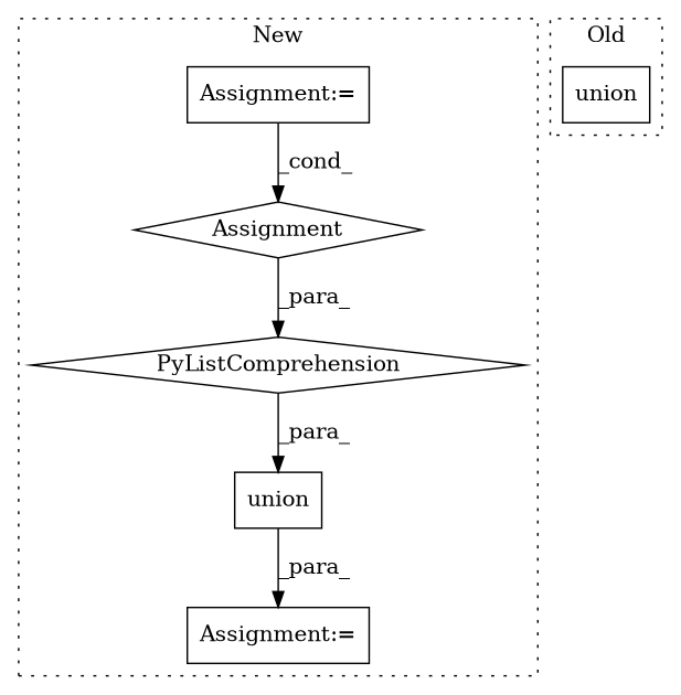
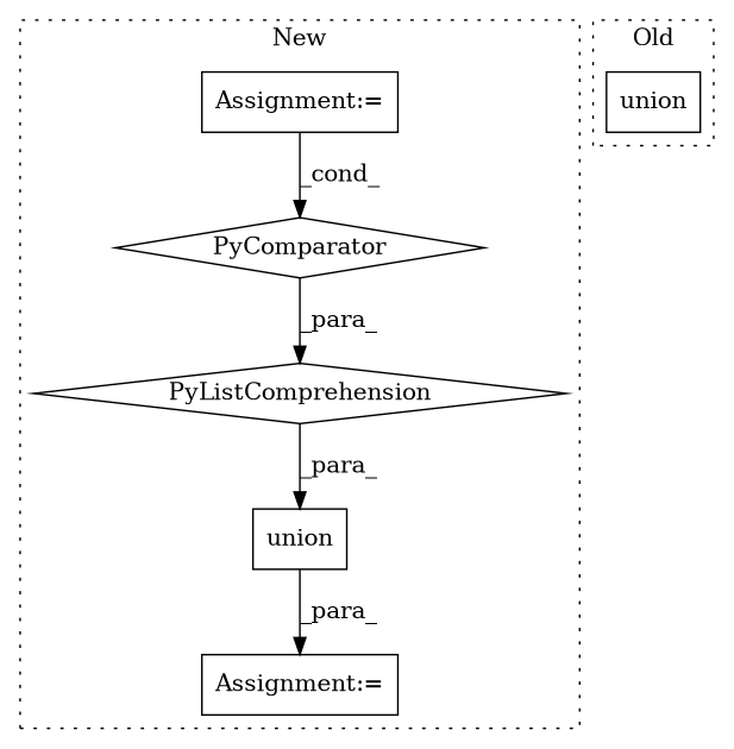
  digraph {
    fontname="DejaVu Serif"
    node [a=32 l="19,-5" shape=box fontname="DejaVu Serif"]
    edge [fontname="DejaVu Serif"]
    n1 [label=union s="2385,2597"]
    n2 [a=7 l=14 label="Assignment:=" s=2366]
    n3 [a=7 l=36 label="Assignment:=" s=2658]
-   n4 [a=113 l=112 label=Assignment s=2477 shape=diamond]
+   n4 [a=113 l=112 label=PyComparator s=2477 shape=diamond]
    n5 [a=109 l=193 label=PyListComprehension s=2404 shape=diamond]
    n6 [label=union s="2091,2236"]
    subgraph cluster_1 {
      label=New
      style=dotted
      n1
      n2
      n3
      n4
      n5
    }
    subgraph cluster_2 {
      label=Old
      style=dotted
      n6
    }
    n1 -> n2 [label=_para_]
    n3 -> n4 [label=_cond_]
    n4 -> n5 [label=_para_]
    n5 -> n1 [label=_para_]
  }
